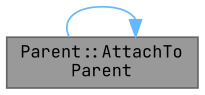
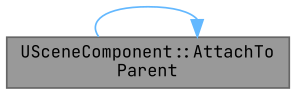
  digraph {
    rankdir=LR
    fontname="JetBrains Mono"
-   n1 [color=gray40 fillcolor=grey60 fontcolor=black fontname="JetBrains Mono" fontsize=10 height=0.2 label="Parent::AttachTo\lParent" shape=box style=filled width=0.4]
+   n1 [color=gray40 fillcolor=grey60 fontcolor=black fontname="JetBrains Mono" fontsize=10 height=0.2 label="USceneComponent::AttachTo\lParent" shape=box style=filled width=0.4]
    n1 -> n1 [color=steelblue1 fontname="JetBrains Mono" fontsize=10 labelfontname=Helvetica labelfontsize=10 style=solid]
  }
